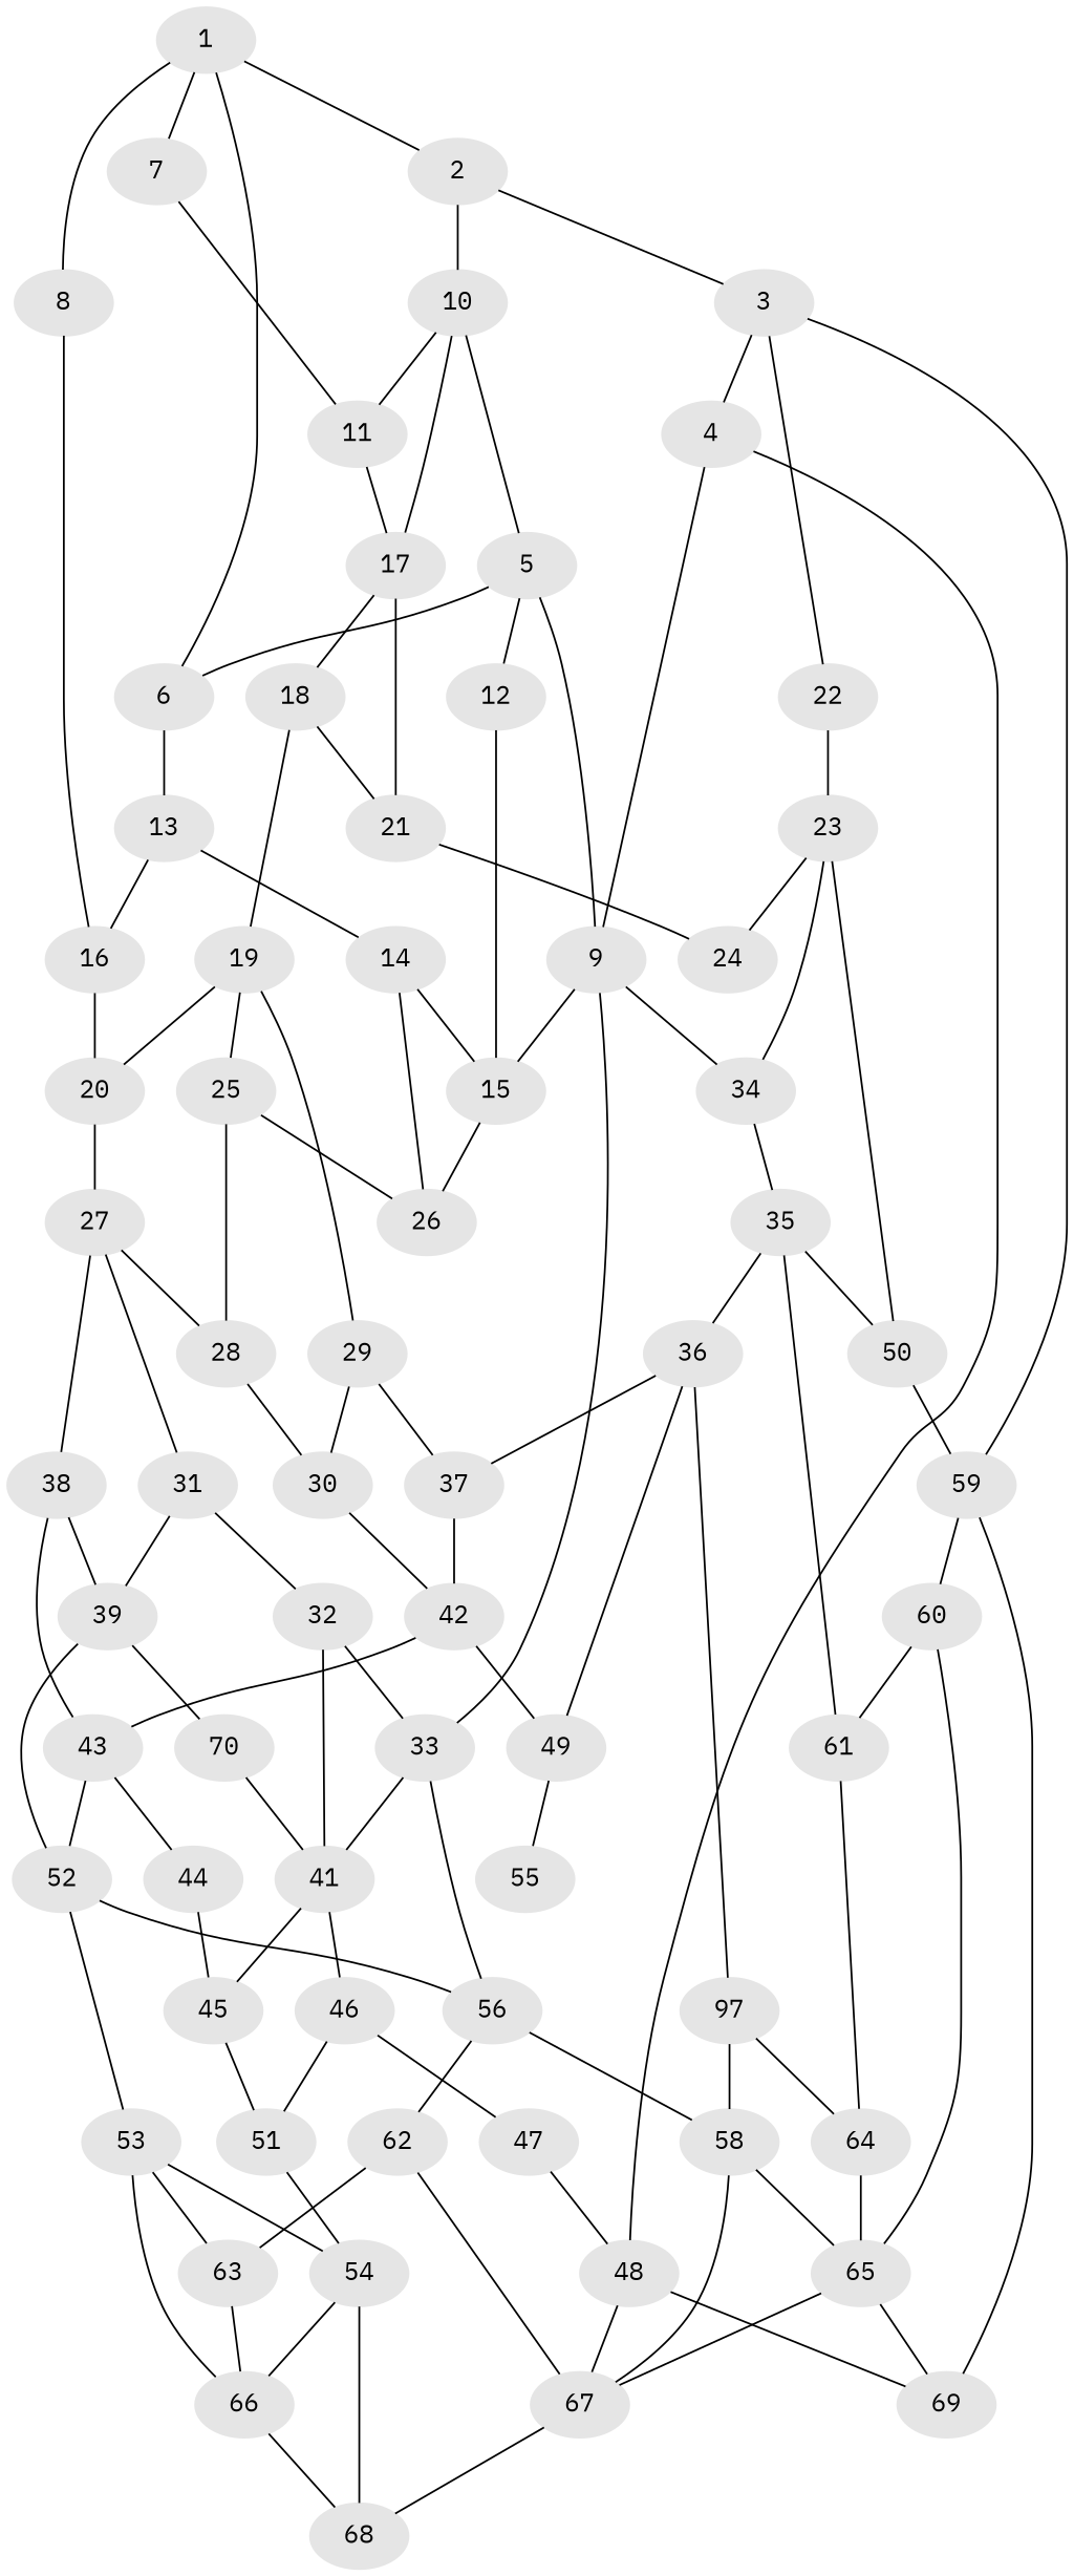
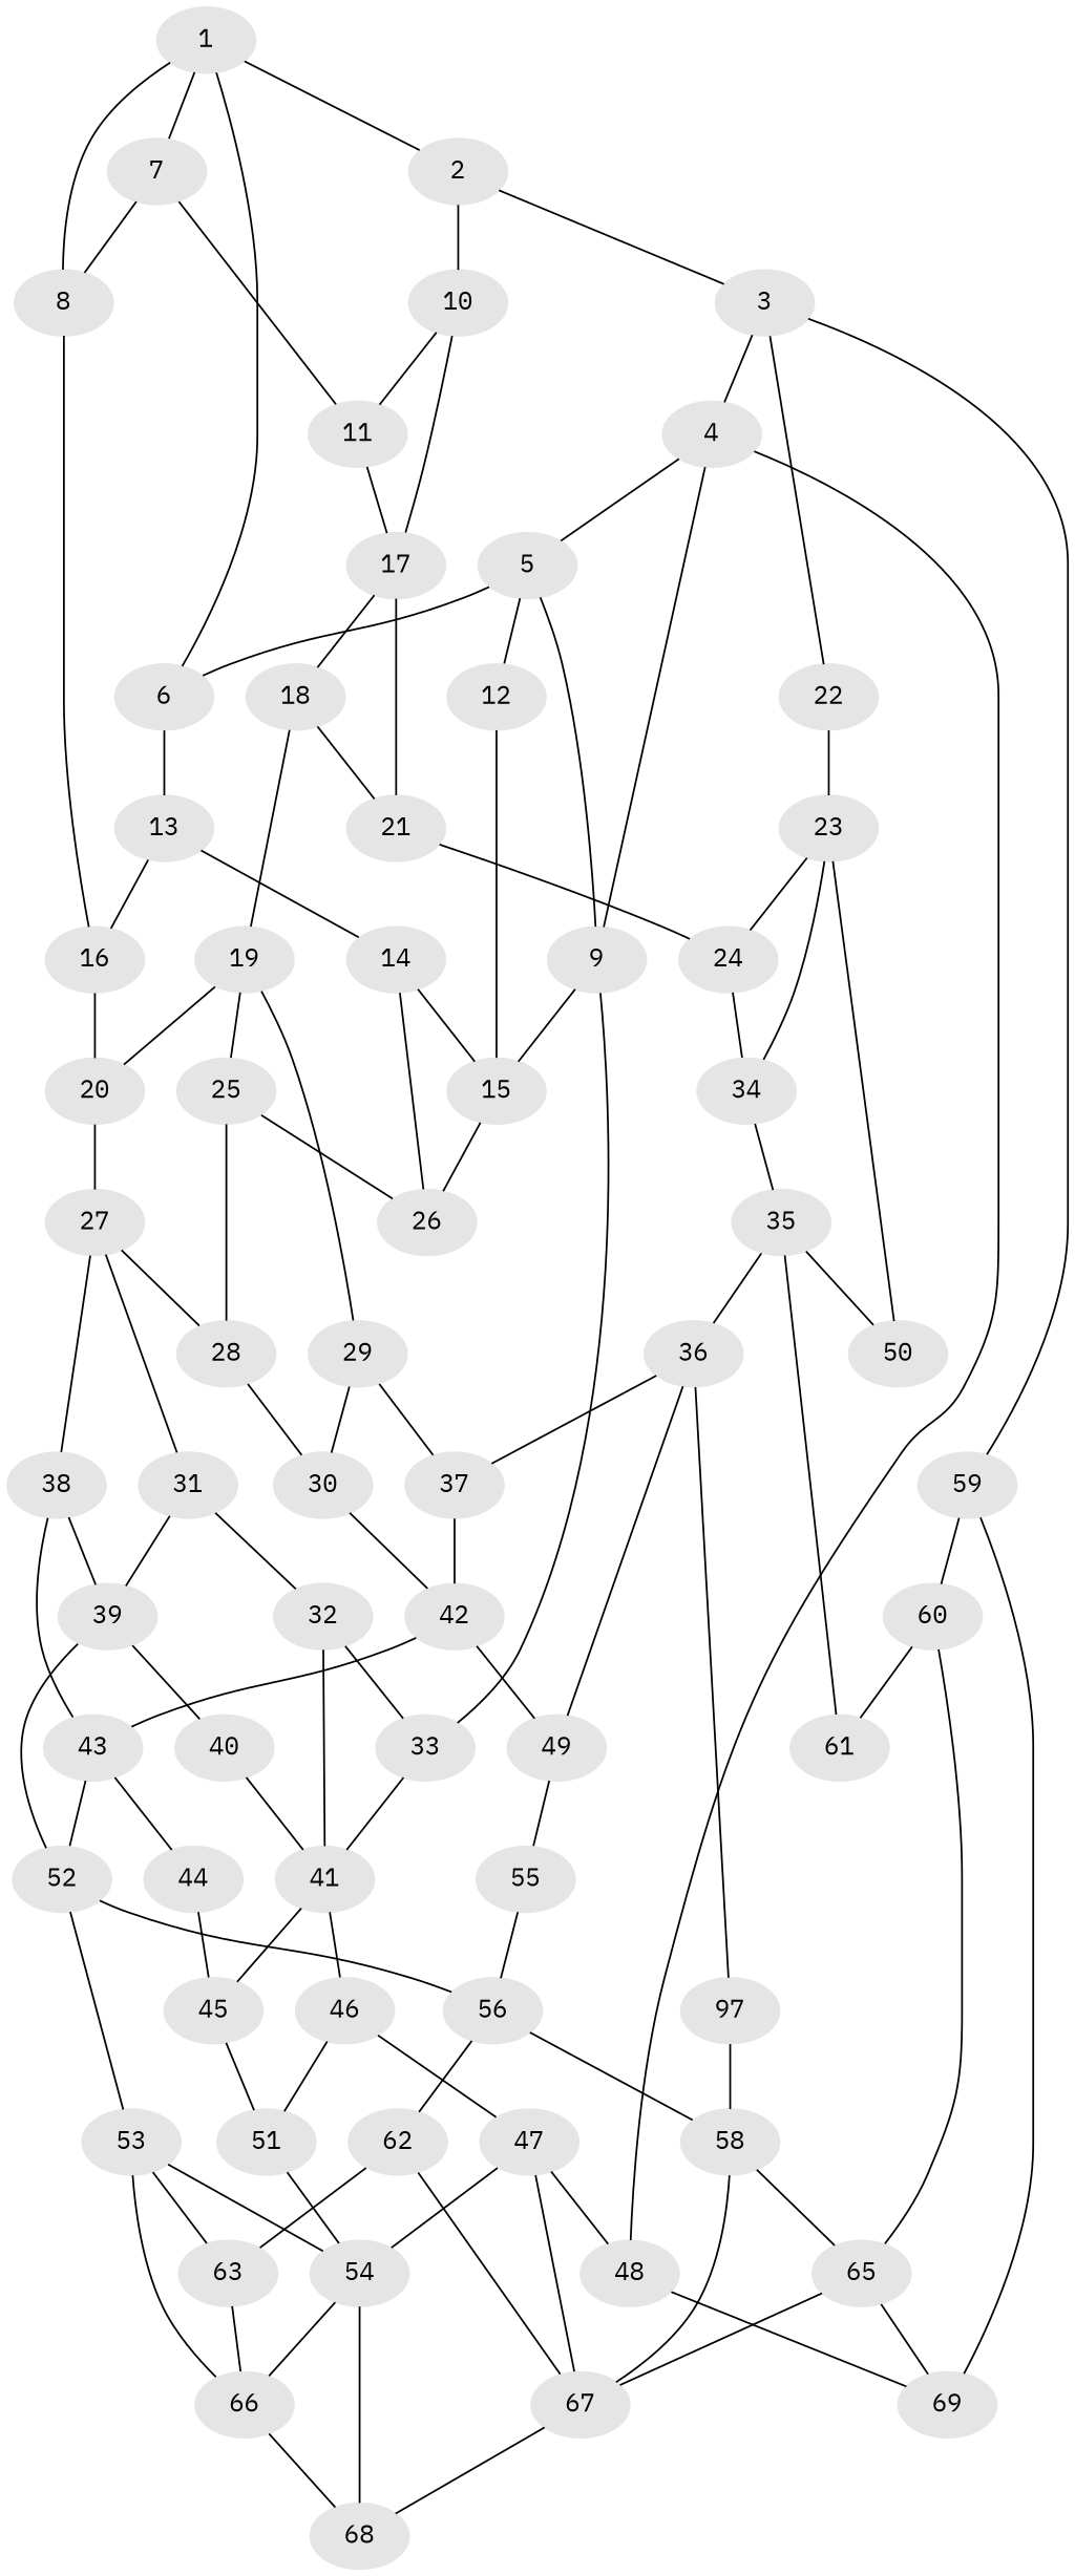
  graph {
    fontname="IBM Plex Mono"
    node [color=gray90 fontname="IBM Plex Mono" style=filled]
    edge [fontname="IBM Plex Mono" weight=1.0]
    1
    2
    6
    7
    8
    3
    10
    13
    11
    16
    4
    22
    59
    17
    5
    9
    48
    23
    69
    60
    12
    15
    33
    67
    14
    20
    26
    41
    18
    21
    27
    28
    31
    38
    19
    24
    25
    29
    30
    37
    34
    50
    35
    32
    39
    43
    42
    49
-   40 [label=70]
+   40
    52
    45
    46
    36
    61
    n55 [label=97]
-   64
    55
    58
    44
    51
    47
    53
    56
    54
    66
    68
    63
    62
    65
    1 -- 2
    1 -- 6
    1 -- 7
    1 -- 8
    2 -- 3
    2 -- 10
    6 -- 13
+   7 -- 8
    7 -- 11
    8 -- 16
    3 -- 4
    3 -- 22
    3 -- 59
    10 -- 11
    10 -- 17
    13 -- 16
    13 -- 14
    11 -- 17
    16 -- 20
-   10 -- 5
+   4 -- 5
    4 -- 9
    4 -- 48
    22 -- 23 [weight=2.0]
    59 -- 69 [weight=2.0]
    59 -- 60 [weight=2.0]
    17 -- 18
    17 -- 21 [weight=3.0]
    5 -- 6
    5 -- 9
    5 -- 12 [weight=2.0]
    9 -- 15
    9 -- 33
    48 -- 69
-   48 -- 67
+   47 -- 67
    23 -- 24
    23 -- 34
    23 -- 50 [weight=2.0]
    60 -- 61
    60 -- 65
    12 -- 15
    15 -- 26
    33 -- 41
    67 -- 68
    14 -- 15
    14 -- 26
    20 -- 27 [weight=2.0]
    41 -- 45
    41 -- 46
    18 -- 21
    18 -- 19 [weight=2.0]
    21 -- 24 [weight=2.0]
    27 -- 28
    27 -- 31
    27 -- 38
    28 -- 30
    31 -- 32
    31 -- 39
    38 -- 39 [weight=2.0]
    38 -- 43
    19 -- 20 [weight=2.0]
    19 -- 25
    19 -- 29
-   9 -- 34
+   24 -- 34
    25 -- 26
    25 -- 28
    29 -- 30
    29 -- 37
    30 -- 42
    37 -- 42
    34 -- 35
-   50 -- 59 [weight=2.0]
    35 -- 50
    35 -- 36 [weight=2.0]
    35 -- 61 [weight=2.0]
    32 -- 33
    32 -- 41
    39 -- 40
    39 -- 52 [weight=2.0]
    43 -- 52
    43 -- 44
    42 -- 43 [weight=2.0]
    42 -- 49 [weight=2.0]
    49 -- 55
    40 -- 41 [weight=2.0]
    52 -- 53
    52 -- 56
    45 -- 51
    46 -- 51
    46 -- 47
    36 -- 37
    36 -- 49
    36 -- n55
-   61 -- 64
-   n55 -- 64
    n55 -- 58
-   64 -- 65 [weight=2.0]
-   33 -- 56 [weight=2.0]
+   55 -- 56 [weight=2.0]
    58 -- 67
    58 -- 65
    44 -- 45
    51 -- 54
    47 -- 48
+   47 -- 54
    53 -- 54
    53 -- 66
    53 -- 63
    56 -- 58 [weight=2.0]
    56 -- 62
    54 -- 66 [weight=2.0]
    54 -- 68
    66 -- 68
    63 -- 66 [weight=2.0]
    62 -- 67
    62 -- 63 [weight=2.0]
    65 -- 69
    65 -- 67
  }
